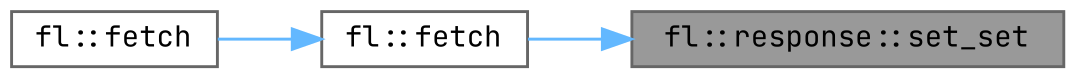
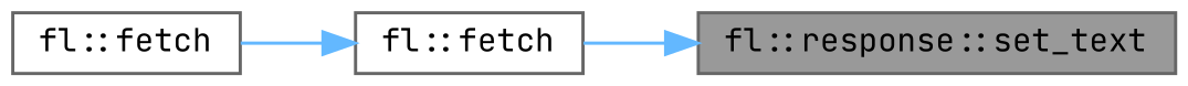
  digraph {
    rankdir=RL
    fontname="JetBrains Mono"
    node [color=grey40 fillcolor=white fontname="JetBrains Mono" fontsize=10 shape=box style=filled]
    edge [color=steelblue1 dir=back fontname="JetBrains Mono" fontsize=10 labelfontname=Helvetica labelfontsize=10 style=solid]
-   n1 [color=gray40 fillcolor=grey60 fontcolor=black height=0.2 label="fl::response::set_set" width=0.4]
+   n1 [color=gray40 fillcolor=grey60 fontcolor=black height=0.2 label="fl::response::set_text" width=0.4]
    n2 [height=0.2 label="fl::fetch" width=0.4]
    n3 [height=0.2 label="fl::fetch" width=0.4]
    n1 -> n2
    n2 -> n3
  }
